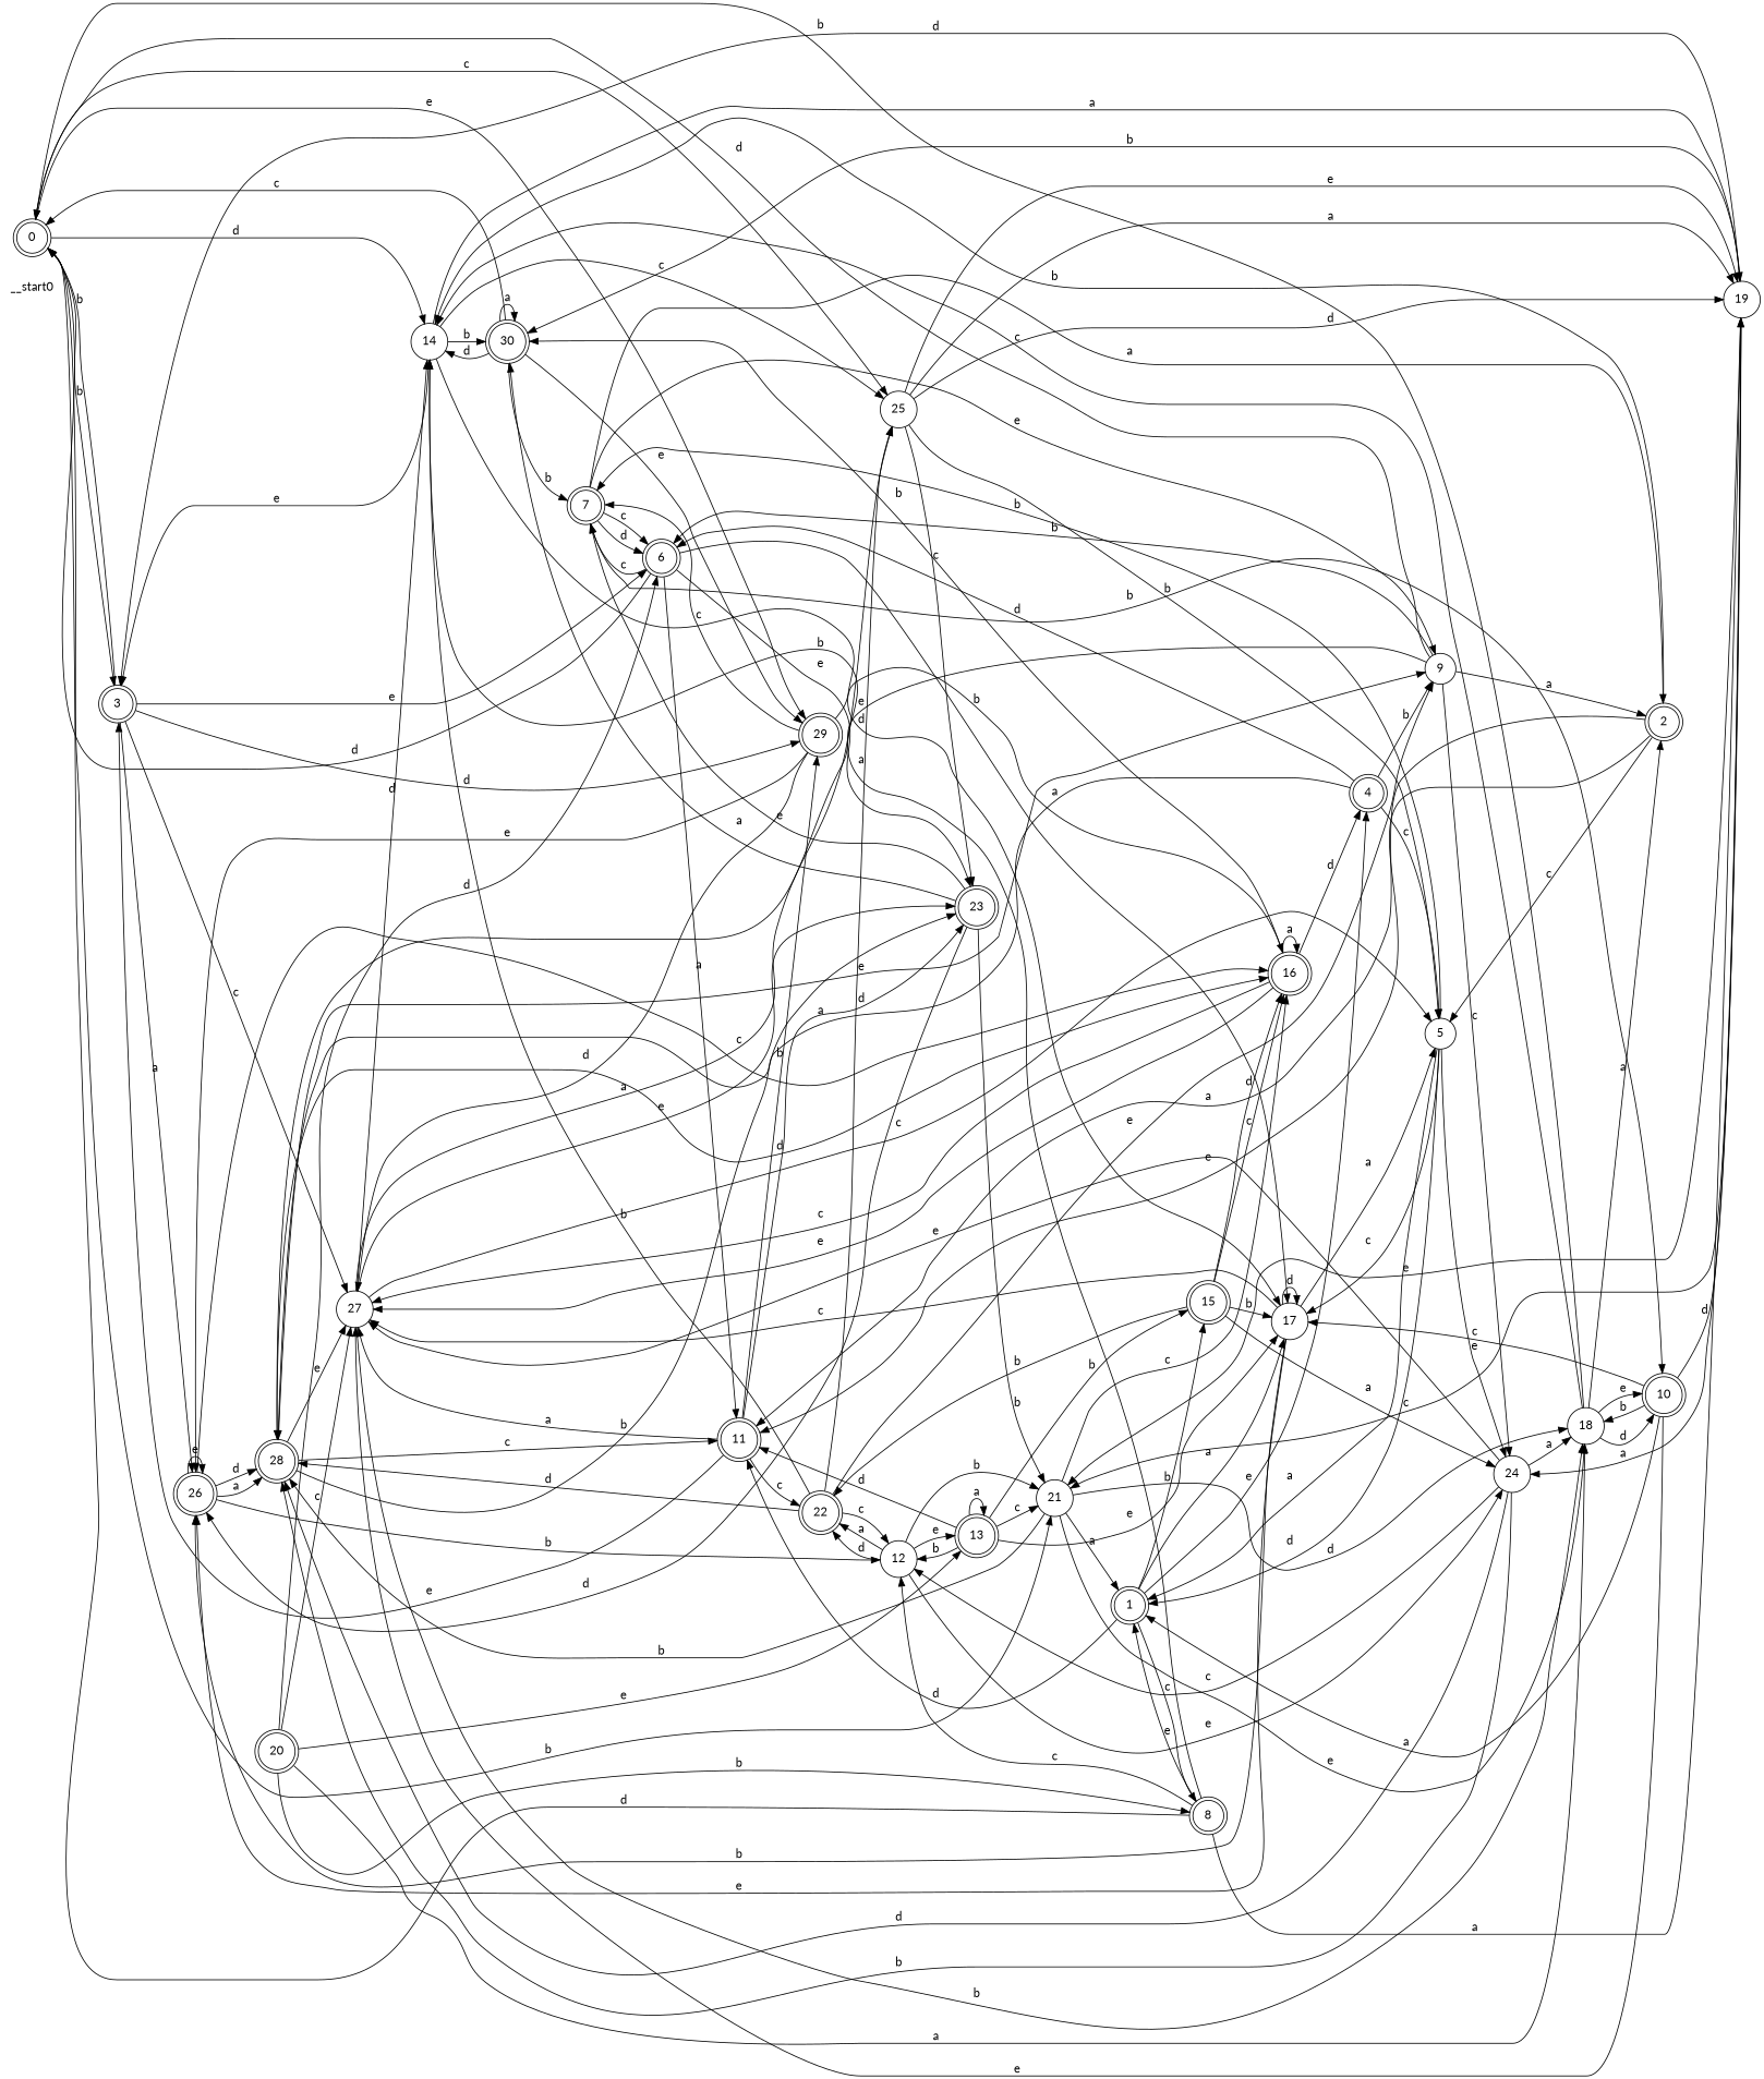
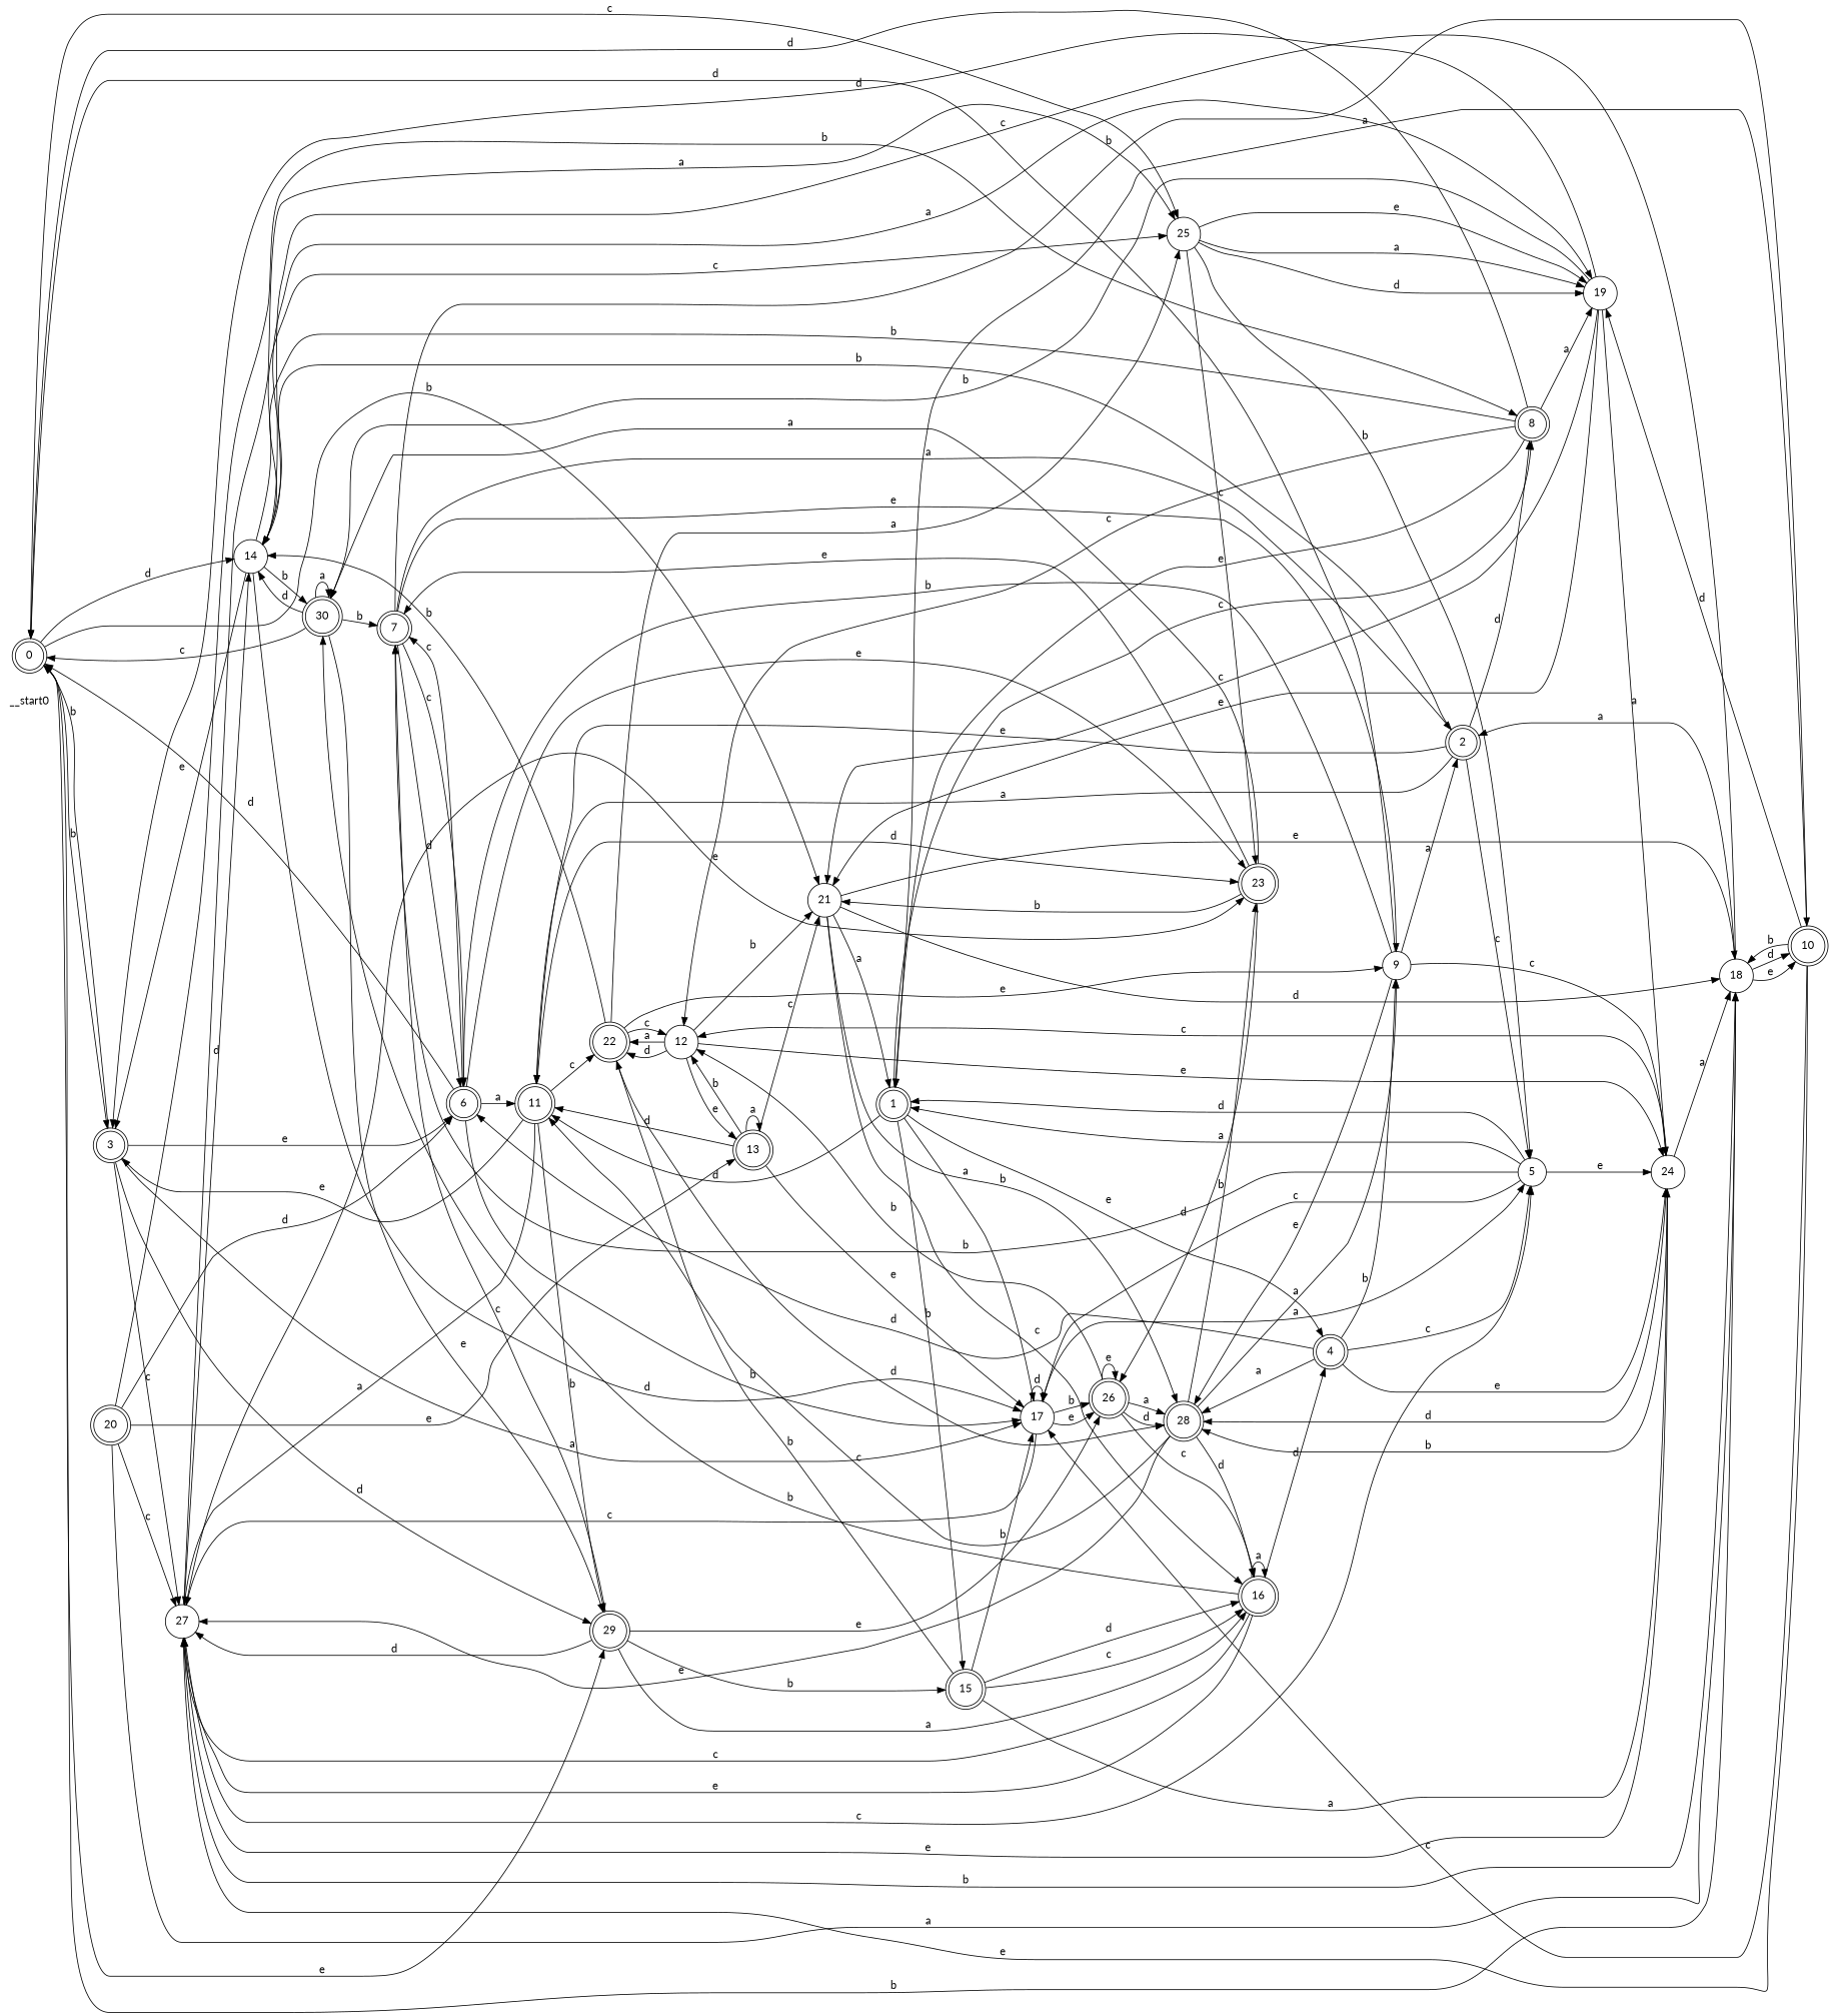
  digraph {
    fontname=Lato
    rankdir=LR
    node [fontname=Lato shape=doublecircle color=black fillcolor=white style="rounded,filled"]
    edge [fontname=Lato]
    __start0 [shape=none color="" fillcolor="" style=""]
    n2 [label=0]
    n3 [label=3]
    n4 [label=14 shape=circle style=filled]
    n5 [label=21 shape=circle style=filled]
    n6 [label=25 shape=circle style=filled]
    n7 [label=29]
    n8 [label=17 shape=circle style=filled]
    n9 [label=6]
    n10 [label=27 shape=circle]
    n11 [label=19 shape=circle style=filled]
    n12 [label=30]
    n13 [label=1]
    n14 [label=28]
    n15 [label=18 shape=circle style=filled]
    n16 [label=16]
    n17 [label=5 shape=circle style=filled]
    n18 [label=23]
    n19 [label=15]
    n20 [label=7]
    n21 [label=26]
    n22 [label=4]
    n23 [label=8]
    n24 [label=11]
    n25 [label=9 shape=circle style=filled]
    n26 [label=24 shape=circle style=filled]
    n27 [label=12 shape=circle style=filled]
    n28 [label=22]
    n29 [label=2]
    n30 [label=10]
    n31 [label=13]
    n32 [label=20]
    n2 -> n3 [label=b]
    n2 -> n4 [label=d]
    n2 -> n5 [label=b]
    n2 -> n6 [label=c]
    n2 -> n7 [label=e]
    n3 -> n2 [label=b]
    n3 -> n7 [label=d]
-   n3 -> n21 [label=a]
+   n3 -> n8 [label=a]
    n3 -> n9 [label=e]
    n3 -> n10 [label=c]
    n4 -> n3 [label=e]
    n4 -> n6 [label=c]
    n4 -> n8 [label=d]
    n4 -> n11 [label=a]
    n4 -> n12 [label=b]
    n5 -> n13 [label=a]
    n5 -> n14 [label=b]
    n5 -> n15 [label=d]
    n5 -> n15 [label=e]
    n5 -> n16 [label=c]
    n6 -> n11 [label=a]
    n6 -> n11 [label=d]
    n6 -> n11 [label=e]
    n6 -> n17 [label=b]
    n6 -> n18 [label=c]
    n7 -> n10 [label=d]
    n7 -> n16 [label=a]
-   n31 -> n19 [label=b]
+   n7 -> n19 [label=b]
    n7 -> n20 [label=c]
    n7 -> n21 [label=e]
    n8 -> n8 [label=d]
    n8 -> n10 [label=c]
    n8 -> n17 [label=a]
    n8 -> n21 [label=b]
    n8 -> n21 [label=e]
    n9 -> n2 [label=d]
    n9 -> n8 [label=b]
    n9 -> n18 [label=e]
    n9 -> n20 [label=c]
    n9 -> n24 [label=a]
    n10 -> n4 [label=d]
    n10 -> n6 [label=a]
    n10 -> n15 [label=b]
    n10 -> n17 [label=c]
    n10 -> n18 [label=e]
    n11 -> n3 [label=d]
    n11 -> n5 [label=c]
    n11 -> n5 [label=e]
    n11 -> n12 [label=b]
    n11 -> n26 [label=a]
    n12 -> n2 [label=c]
    n12 -> n4 [label=d]
    n12 -> n7 [label=e]
    n12 -> n12 [label=a]
    n12 -> n20 [label=b]
    n13 -> n8 [label=a]
    n13 -> n19 [label=b]
    n13 -> n22 [label=e]
    n13 -> n23 [label=c]
    n13 -> n24 [label=d]
    n14 -> n10 [label=e]
    n14 -> n16 [label=d]
    n14 -> n18 [label=b]
    n14 -> n24 [label=c]
-   n14 -> n25 [label=e]
+   n14 -> n25 [label=a]
    n15 -> n2 [label=b]
    n15 -> n4 [label=c]
    n15 -> n29 [label=a]
    n15 -> n30 [label=d]
    n15 -> n30 [label=e]
    n16 -> n10 [label=c]
    n16 -> n10 [label=e]
    n16 -> n12 [label=b]
    n16 -> n16 [label=a]
    n16 -> n22 [label=d]
    n17 -> n8 [label=c]
    n17 -> n13 [label=a]
    n17 -> n13 [label=d]
    n17 -> n20 [label=b]
    n17 -> n26 [label=e]
    n18 -> n5 [label=b]
    n18 -> n12 [label=a]
    n18 -> n20 [label=e]
    n18 -> n21 [label=d]
    n19 -> n8 [label=b]
    n19 -> n16 [label=c]
    n19 -> n16 [label=d]
    n19 -> n26 [label=a]
    n19 -> n28 [label=b]
    n20 -> n9 [label=c]
    n20 -> n9 [label=d]
    n20 -> n25 [label=e]
    n20 -> n29 [label=a]
    n20 -> n30 [label=b]
    n21 -> n14 [label=a]
    n21 -> n14 [label=d]
    n21 -> n16 [label=c]
    n21 -> n21 [label=e]
    n21 -> n27 [label=b]
    n22 -> n9 [label=d]
    n22 -> n14 [label=a]
    n22 -> n17 [label=c]
    n22 -> n25 [label=b]
+   n22 -> n26 [label=e]
    n23 -> n2 [label=d]
    n23 -> n4 [label=b]
    n23 -> n11 [label=a]
    n23 -> n13 [label=e]
    n23 -> n27 [label=c]
    n24 -> n3 [label=e]
    n24 -> n7 [label=b]
    n24 -> n10 [label=a]
    n24 -> n18 [label=d]
    n24 -> n28 [label=c]
    n25 -> n2 [label=d]
    n25 -> n9 [label=b]
    n25 -> n14 [label=e]
    n25 -> n26 [label=c]
    n25 -> n29 [label=a]
    n26 -> n10 [label=e]
    n26 -> n14 [label=b]
    n26 -> n14 [label=d]
    n26 -> n15 [label=a]
    n26 -> n27 [label=c]
    n27 -> n5 [label=b]
    n27 -> n26 [label=e]
    n27 -> n28 [label=a]
    n27 -> n28 [label=d]
    n27 -> n31 [label=e]
    n28 -> n4 [label=b]
    n28 -> n6 [label=a]
    n28 -> n14 [label=d]
    n28 -> n25 [label=e]
    n28 -> n27 [label=c]
    n29 -> n4 [label=b]
    n29 -> n17 [label=c]
+   n29 -> n23 [label=d]
    n29 -> n24 [label=a]
    n29 -> n24 [label=e]
    n30 -> n8 [label=c]
    n30 -> n10 [label=e]
    n30 -> n11 [label=d]
    n30 -> n13 [label=a]
    n30 -> n15 [label=b]
    n31 -> n5 [label=c]
    n31 -> n8 [label=e]
    n31 -> n24 [label=d]
    n31 -> n27 [label=b]
    n31 -> n31 [label=a]
    n32 -> n9 [label=d]
    n32 -> n10 [label=c]
    n32 -> n15 [label=a]
    n32 -> n23 [label=b]
    n32 -> n31 [label=e]
  }
